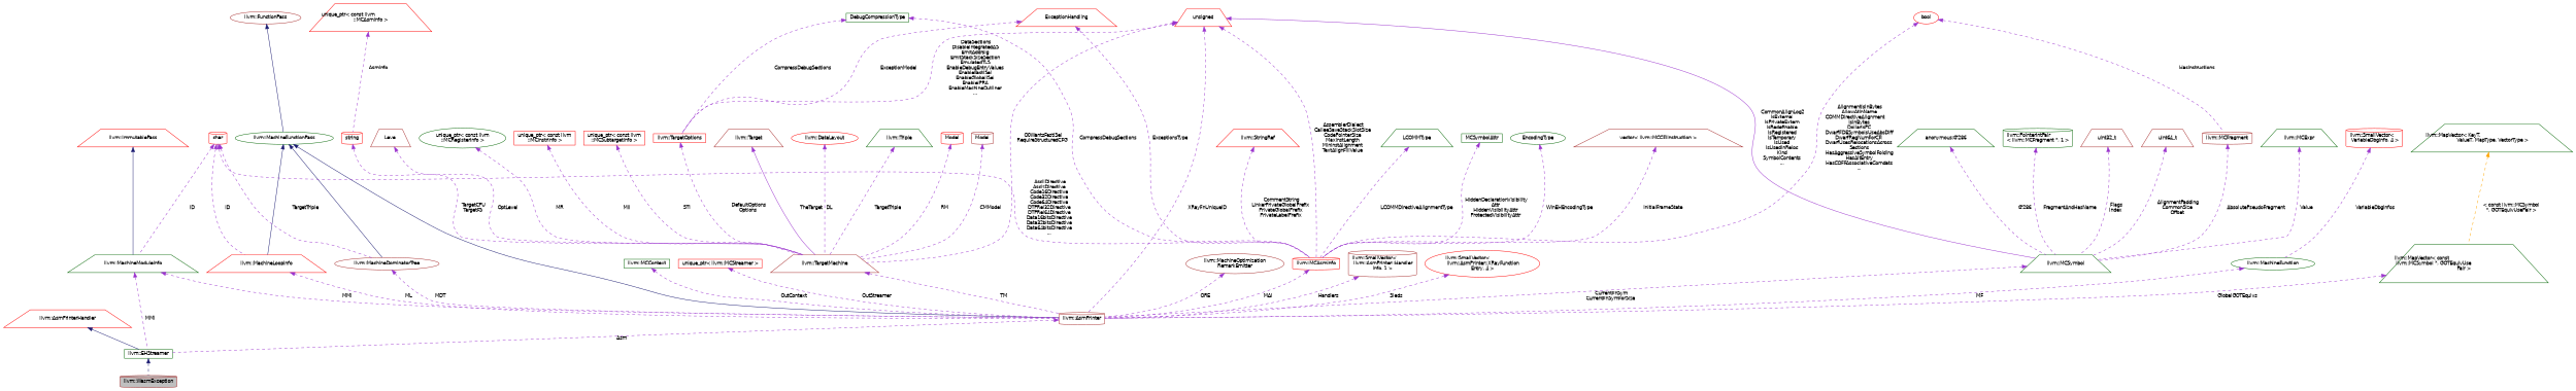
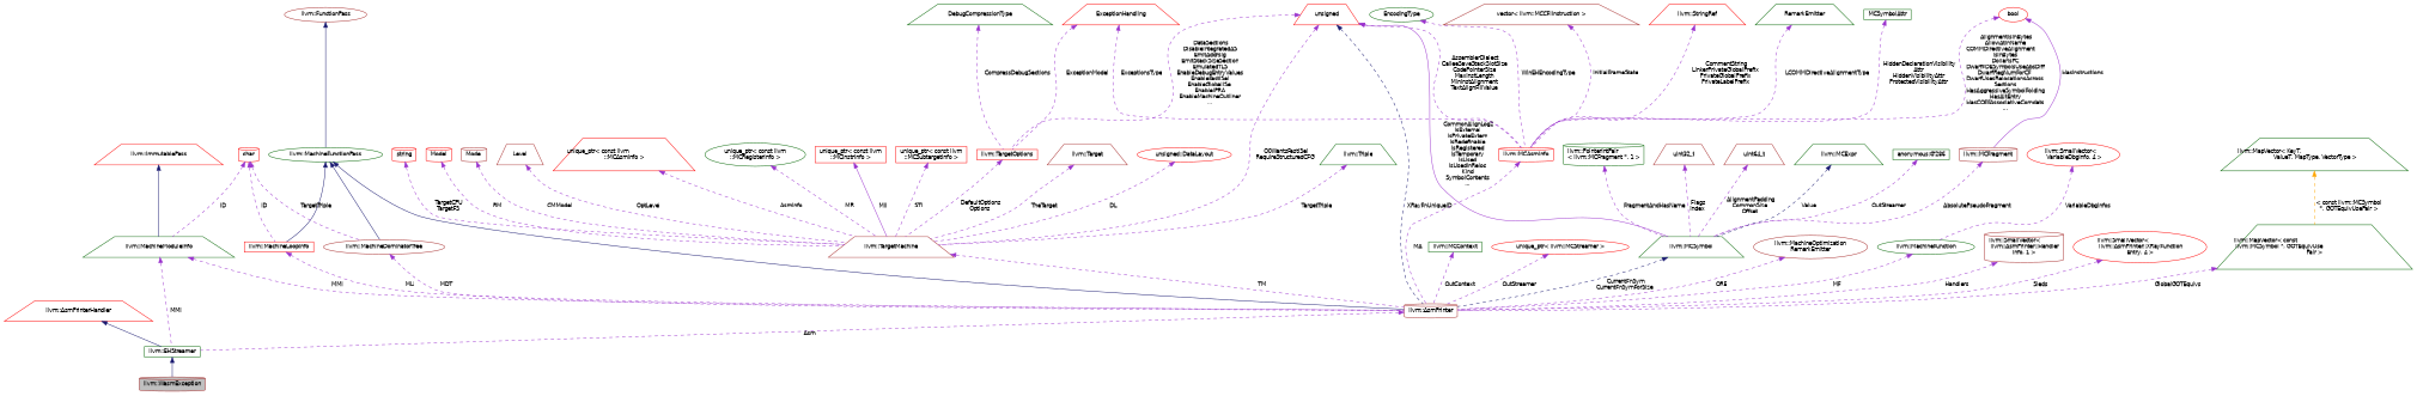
  digraph {
    rankdir=TB
    node [color=red fontname=Helvetica fontsize=10 shape=trapezium]
    edge [color=darkorchid3 dir=back fontname=Helvetica fontsize=10 labelfontname=Helvetica labelfontsize=10 style=dashed]
    n1 [color=brown fillcolor=grey75 fontcolor=black height=0.2 label="llvm::WasmException" shape=cylinder style=filled width=0.4]
    n2 [color=darkgreen height=0.2 label="llvm::EHStreamer" shape=box width=0.4]
    n3 [height=0.2 label="llvm::AsmPrinterHandler" width=0.4]
    n4 [color=brown height=0.2 label="llvm::AsmPrinter" shape=cylinder width=0.4]
    n5 [color=darkgreen height=0.2 label="llvm::MachineFunctionPass" shape=ellipse width=0.4]
    n6 [color=brown height=0.2 label="llvm::MachineDominatorTree" shape=ellipse width=0.4]
-   n7 [height=0.2 label="llvm::MachineLoopInfo" width=0.4]
+   n7 [height=0.2 label="llvm::MachineLoopInfo" shape=box width=0.4]
    n8 [color=brown height=0.2 label="llvm::FunctionPass" shape=ellipse width=0.4]
    n9 [color=brown height=0.2 label="llvm::TargetMachine" width=0.4]
    n10 [color=brown height=0.2 label="llvm::Target" width=0.4]
-   n11 [height=0.2 label="llvm::DataLayout" shape=ellipse width=0.4]
+   n11 [height=0.2 label="unsigned::DataLayout" shape=ellipse width=0.4]
    n12 [color=darkgreen height=0.2 label="llvm::Triple" width=0.4]
    n13 [height=0.2 label=string shape=cylinder width=0.4]
    n14 [height=0.2 label=Model shape=cylinder width=0.4]
    n15 [color=brown height=0.2 label=Model shape=cylinder width=0.4]
    n16 [color=brown height=0.2 label=Level width=0.4]
    n17 [height=0.2 label="unique_ptr\< const llvm\l::MCAsmInfo \>" width=0.4]
    n18 [color=darkgreen height=0.2 label="unique_ptr\< const llvm\l::MCRegisterInfo \>" shape=ellipse width=0.4]
    n19 [height=0.2 label="unique_ptr\< const llvm\l::MCInstrInfo \>" shape=box width=0.4]
    n20 [height=0.2 label="unique_ptr\< const llvm\l::MCSubtargetInfo \>" shape=box width=0.4]
    n21 [height=0.2 label=unsigned width=0.4]
    n22 [height=0.2 label="llvm::TargetOptions" shape=box width=0.4]
    n23 [height=0.2 label="llvm::MCAsmInfo" shape=cylinder width=0.4]
    n24 [color=darkgreen height=0.2 label="llvm::MCSymbol" width=0.4]
-   n25 [color=darkgreen height=0.2 label=DebugCompressionType shape=box width=0.4]
+   n25 [color=darkgreen height=0.2 label=DebugCompressionType width=0.4]
    n26 [height=0.2 label=ExceptionHandling width=0.4]
    n27 [height=0.2 label=bool shape=ellipse width=0.4]
    n28 [color=brown height=0.2 label="llvm::MCFragment" shape=cylinder width=0.4]
    n29 [height=0.2 label=char shape=cylinder width=0.4]
    n30 [color=darkgreen height=0.2 label="llvm::MachineModuleInfo" width=0.4]
    n31 [height=0.2 label="llvm::StringRef" width=0.4]
-   n32 [color=darkgreen height=0.2 label=LCOMMType width=0.4]
+   n32 [color=darkgreen height=0.2 label=RemarkEmitter width=0.4]
    n33 [color=darkgreen height=0.2 label=MCSymbolAttr shape=box width=0.4]
    n34 [color=darkgreen height=0.2 label=EncodingType shape=ellipse width=0.4]
    n35 [color=brown height=0.2 label="vector\< llvm::MCCFIInstruction \>" width=0.4]
    n36 [color=darkgreen height=0.2 label="llvm::MCContext" shape=box width=0.4]
-   n37 [height=0.2 label="unique_ptr\< llvm::MCStreamer \>" shape=box width=0.4]
+   n37 [height=0.2 label="unique_ptr\< llvm::MCStreamer \>" shape=ellipse width=0.4]
    n38 [color=darkgreen height=0.2 label="llvm::MachineFunction" shape=ellipse width=0.4]
-   n39 [height=0.2 label="llvm::SmallVector\<\l VariableDbgInfo, 4 \>" shape=cylinder width=0.4]
+   n39 [height=0.2 label="llvm::SmallVector\<\l VariableDbgInfo, 4 \>" shape=ellipse width=0.4]
    n40 [height=0.2 label="llvm::ImmutablePass" width=0.4]
    n41 [color=brown height=0.2 label="llvm::MachineOptimization\lRemarkEmitter" shape=ellipse width=0.4]
    n42 [color=darkgreen height=0.2 label="llvm::PointerIntPair\l\< llvm::MCFragment *, 1 \>" shape=cylinder width=0.4]
    n43 [color=brown height=0.2 label=uint32_t width=0.4]
    n44 [color=brown height=0.2 label=uint64_t width=0.4]
    n45 [color=darkgreen height=0.2 label="llvm::MCExpr" width=0.4]
-   n46 [color=darkgreen height=0.2 label="anonymous:@286" width=0.4]
+   n46 [color=darkgreen height=0.2 label="anonymous:@286" shape=box width=0.4]
    n47 [color=darkgreen height=0.2 label="llvm::MapVector\< const\l llvm::MCSymbol *, GOTEquivUse\lPair \>" width=0.4]
    n48 [color=darkgreen height=0.2 label="llvm::MapVector\< KeyT,\l ValueT, MapType, VectorType \>" width=0.4]
    n49 [color=brown height=0.2 label="llvm::SmallVector\<\l llvm::AsmPrinter::Handler\lInfo, 1 \>" shape=cylinder width=0.4]
    n50 [height=0.2 label="llvm::SmallVector\<\l llvm::AsmPrinter::XRayFunction\lEntry, 4 \>" shape=ellipse width=0.4]
-   n2 -> n1 [color=midnightblue]
+   n2 -> n1 [color=midnightblue style=solid]
    n3 -> n2 [color=midnightblue style=solid]
    n4 -> n2 [label=" Asm"]
    n5 -> n4 [color=midnightblue style=solid]
    n5 -> n6 [color=midnightblue style=solid]
    n5 -> n7 [color=midnightblue style=solid]
    n6 -> n4 [label=" MDT"]
    n7 -> n4 [label=" MLI"]
    n8 -> n5 [color=midnightblue style=solid]
    n9 -> n4 [label=" TM"]
-   n10 -> n9 [label=" TheTarget" style=solid]
+   n10 -> n9 [label=" TheTarget"]
    n11 -> n9 [label=" DL"]
    n12 -> n9 [label=" TargetTriple"]
    n13 -> n9 [label=" TargetCPU\nTargetFS"]
    n14 -> n9 [label=" RM"]
    n15 -> n9 [label=" CMModel"]
    n16 -> n9 [label=" OptLevel"]
-   n17 -> n13 [label=" AsmInfo"]
+   n17 -> n9 [label=" AsmInfo"]
    n18 -> n9 [label=" MRI"]
-   n19 -> n9 [label=" MII"]
+   n19 -> n9 [label=" MII" style=solid]
    n20 -> n9 [label=" STI"]
-   n21 -> n4 [label=" XRayFnUniqueID"]
+   n21 -> n4 [color=midnightblue label=" XRayFnUniqueID"]
    n21 -> n9 [label=" O0WantsFastISel\nRequireStructuredCFG"]
    n21 -> n22 [label=" DataSections\nDisableIntegratedAS\nEmitAddrsig\nEmitStackSizeSection\nEmulatedTLS\nEnableDebugEntryValues\nEnableFastISel\nEnableGlobalISel\nEnableIPRA\nEnableMachineOutliner\n..."]
    n21 -> n23 [label=" AssemblerDialect\nCalleeSaveStackSlotSize\nCodePointerSize\nMaxInstLength\nMinInstAlignment\nTextAlignFillValue"]
    n21 -> n24 [label=" CommonAlignLog2\nIsExternal\nIsPrivateExtern\nIsRedefinable\nIsRegistered\nIsTemporary\nIsUsed\nIsUsedInReloc\nKind\nSymbolContents\n..." style=solid]
    n22 -> n9 [label=" DefaultOptions\nOptions"]
    n23 -> n4 [label=" MAI"]
-   n24 -> n4 [label=" CurrentFnSym\nCurrentFnSymForSize"]
+   n24 -> n4 [color=midnightblue label=" CurrentFnSym\nCurrentFnSymForSize"]
    n25 -> n22 [label=" CompressDebugSections"]
-   n25 -> n23 [label=" CompressDebugSections"]
    n26 -> n22 [label=" ExceptionModel"]
    n26 -> n23 [label=" ExceptionsType"]
    n27 -> n23 [label=" AlignmentIsInBytes\nAllowAtInName\nCOMMDirectiveAlignment\lIsInBytes\nDollarIsPC\nDwarfFDESymbolsUseAbsDiff\nDwarfRegNumForCFI\nDwarfUsesRelocationsAcross\lSections\nHasAggressiveSymbolFolding\nHasAltEntry\nHasCOFFAssociativeComdats\n..."]
-   n27 -> n28 [label=" HasInstructions"]
+   n27 -> n28 [label=" HasInstructions" style=solid]
    n28 -> n24 [label=" AbsolutePseudoFragment"]
    n29 -> n6 [label=" TargetTriple"]
    n29 -> n7 [label=" ID"]
-   n29 -> n23 [label=" AsciiDirective\nAscizDirective\nCode16Directive\nCode32Directive\nCode64Directive\nDTPRel32Directive\nDTPRel64Directive\nData16bitsDirective\nData32bitsDirective\nData64bitsDirective\n..."]
    n29 -> n30 [label=" ID"]
    n30 -> n2 [label=" MMI"]
    n30 -> n4 [label=" MMI"]
    n31 -> n23 [label=" CommentString\nLinkerPrivateGlobalPrefix\nPrivateGlobalPrefix\nPrivateLabelPrefix"]
    n32 -> n23 [label=" LCOMMDirectiveAlignmentType"]
    n33 -> n23 [label=" HiddenDeclarationVisibility\lAttr\nHiddenVisibilityAttr\nProtectedVisibilityAttr"]
    n34 -> n23 [label=" WinEHEncodingType"]
    n35 -> n23 [label=" InitialFrameState"]
    n36 -> n4 [label=" OutContext"]
    n37 -> n4 [label=" OutStreamer"]
    n38 -> n4 [label=" MF"]
    n39 -> n38 [label=" VariableDbgInfos"]
    n40 -> n30 [color=midnightblue style=solid]
    n41 -> n4 [label=" ORE"]
    n42 -> n24 [label=" FragmentAndHasName"]
    n43 -> n24 [label=" Flags\nIndex"]
    n44 -> n24 [label=" AlignmentPadding\nCommonSize\nOffset"]
-   n45 -> n24 [label=" Value"]
-   n46 -> n24 [label=" @286"]
+   n45 -> n24 [color=midnightblue label=" Value"]
+   n46 -> n24 [label=" OutStreamer"]
    n47 -> n4 [label=" GlobalGOTEquivs"]
    n48 -> n47 [color=orange label=" \< const llvm::MCSymbol\l *, GOTEquivUsePair \>"]
    n49 -> n4 [label=" Handlers"]
    n50 -> n4 [label=" Sleds"]
  }
